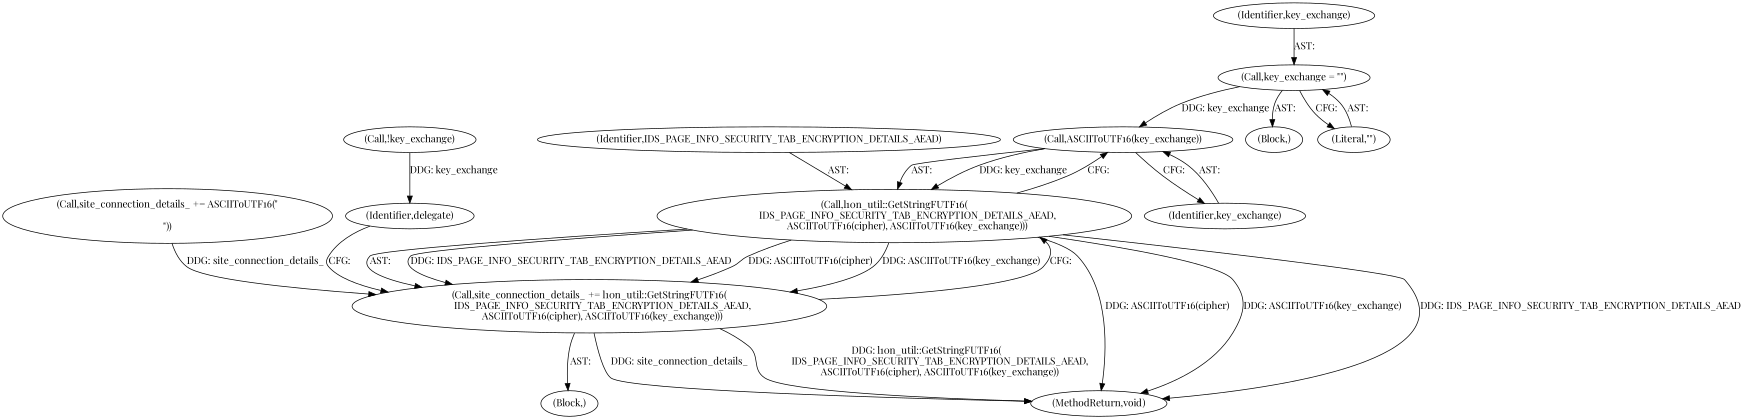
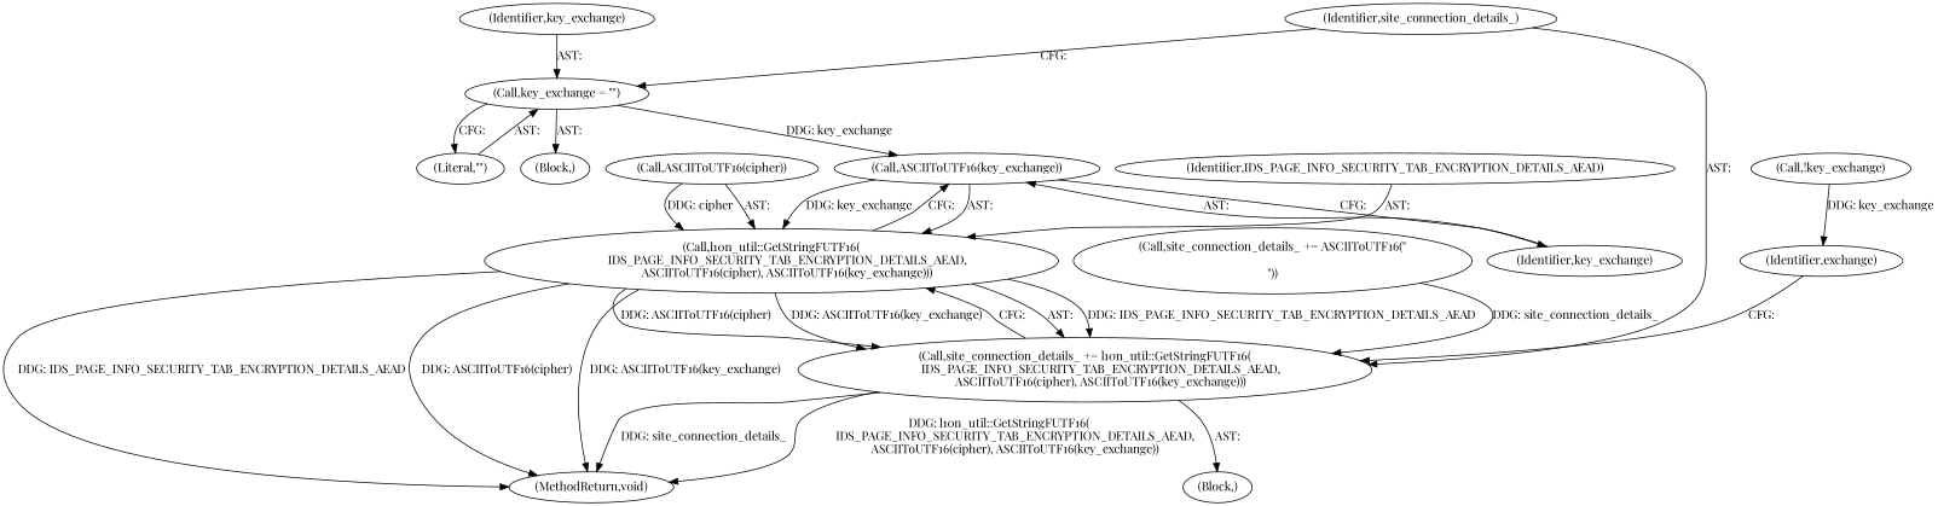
  digraph {
    fontname="Playfair Display"
    node [fontname="Playfair Display"]
    edge [fontname="Playfair Display"]
    n1 [label="(Call,key_exchange = \"\")"]
    n2 [label="(Call,ASCIIToUTF16(key_exchange))"]
    n3 [label="(Block,)"]
    n4 [label="(Literal,\"\")"]
    n5 [label="(Call,l10n_util::GetStringFUTF16(\n          IDS_PAGE_INFO_SECURITY_TAB_ENCRYPTION_DETAILS_AEAD,\n          ASCIIToUTF16(cipher), ASCIIToUTF16(key_exchange)))"]
    n6 [label="(Identifier,key_exchange)"]
    n7 [label="(MethodReturn,void)"]
    n8 [label="(Call,site_connection_details_ += l10n_util::GetStringFUTF16(\n          IDS_PAGE_INFO_SECURITY_TAB_ENCRYPTION_DETAILS_AEAD,\n          ASCIIToUTF16(cipher), ASCIIToUTF16(key_exchange)))"]
    n9 [label="(Block,)"]
    n10 [label="(Call,site_connection_details_ += ASCIIToUTF16(\"\n\n\"))"]
-   n12 [label="(Identifier,delegate)"]
+   n11 [label="(Identifier,site_connection_details_)"]
+   n12 [label="(Identifier,exchange)"]
+   n13 [label="(Call,ASCIIToUTF16(cipher))"]
    n14 [label="(Identifier,key_exchange)"]
    n15 [label="(Call,!key_exchange)"]
    n16 [label="(Identifier,IDS_PAGE_INFO_SECURITY_TAB_ENCRYPTION_DETAILS_AEAD)"]
    n1 -> n2 [label="DDG: key_exchange"]
    n1 -> n3 [label="AST: "]
    n1 -> n4 [label="CFG: "]
    n2 -> n5 [label="AST: "]
    n2 -> n5 [label="DDG: key_exchange"]
    n2 -> n6 [label="CFG: "]
    n4 -> n1 [label="AST: "]
    n5 -> n2 [label="CFG: "]
    n5 -> n7 [label="DDG: ASCIIToUTF16(cipher)"]
    n5 -> n7 [label="DDG: ASCIIToUTF16(key_exchange)"]
    n5 -> n7 [label="DDG: IDS_PAGE_INFO_SECURITY_TAB_ENCRYPTION_DETAILS_AEAD"]
    n5 -> n8 [label="AST: "]
    n5 -> n8 [label="DDG: IDS_PAGE_INFO_SECURITY_TAB_ENCRYPTION_DETAILS_AEAD"]
    n5 -> n8 [label="DDG: ASCIIToUTF16(cipher)"]
    n5 -> n8 [label="DDG: ASCIIToUTF16(key_exchange)"]
    n6 -> n2 [label="AST: "]
    n8 -> n5 [label="CFG: "]
    n8 -> n7 [label="DDG: site_connection_details_"]
    n8 -> n7 [label="DDG: l10n_util::GetStringFUTF16(\n          IDS_PAGE_INFO_SECURITY_TAB_ENCRYPTION_DETAILS_AEAD,\n          ASCIIToUTF16(cipher), ASCIIToUTF16(key_exchange))"]
    n8 -> n9 [label="AST: "]
    n10 -> n8 [label="DDG: site_connection_details_"]
+   n11 -> n1 [label="CFG: "]
+   n11 -> n8 [label="AST: "]
    n12 -> n8 [label="CFG: "]
+   n13 -> n5 [label="AST: "]
+   n13 -> n5 [label="DDG: cipher"]
    n14 -> n1 [label="AST: "]
    n15 -> n12 [label="DDG: key_exchange"]
    n16 -> n5 [label="AST: "]
  }
